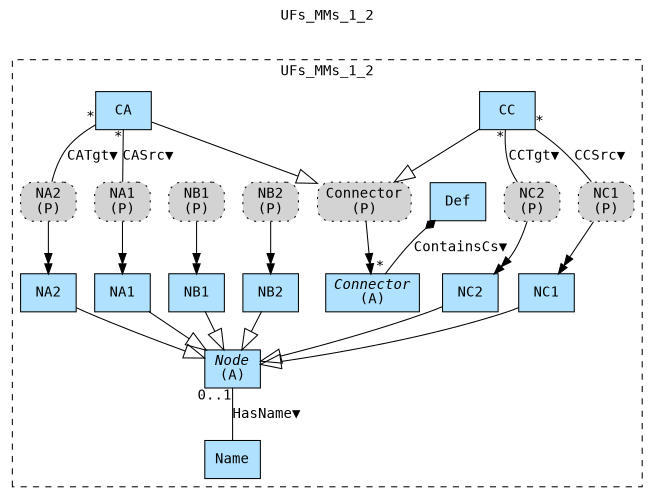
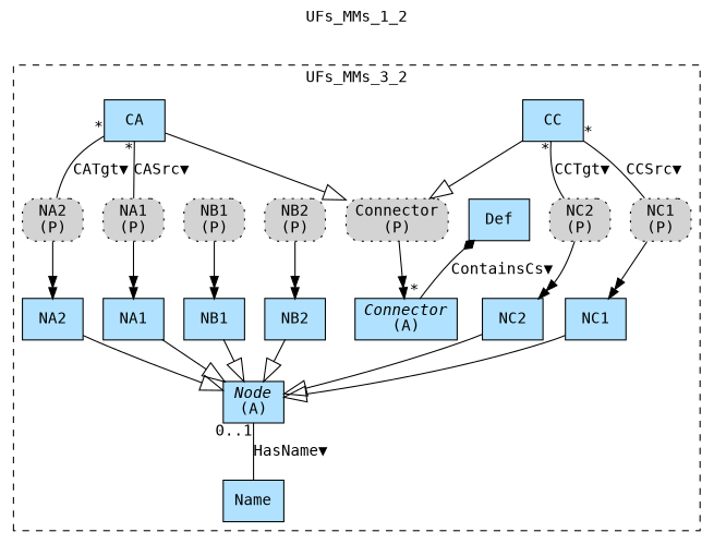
  digraph {
    fontname="DejaVu Sans Mono"
    label=UFs_MMs_1_2
    labelfontsize=12
    labelloc=tl
    node [fillcolor=lightskyblue1 fontname="DejaVu Sans Mono" shape=record style=filled]
    edge [arrowhead=onormal fontname="DejaVu Sans Mono"]
    n1 [label=Def]
    n2 [label=<{<I>Connector</I><br/>(A)}>]
    n3 [label=<{<I>Node</I><br/>(A)}>]
    n4 [label=Name]
    n5 [label=NA1]
    n6 [label=NA2]
    n7 [label=NB1]
    n8 [label=NB2]
    n9 [label=NC1]
    n10 [label=NC2]
    n11 [label=CC]
    n12 [fillcolor=lightgray label=<NC2<br/>(P)> shape=box style="rounded,filled,dotted"]
    n13 [fillcolor=lightgray label=<NC1<br/>(P)> shape=box style="rounded,filled,dotted"]
    n14 [fillcolor=lightgray label=<Connector<br/>(P)> shape=box style="rounded,filled,dotted"]
    n15 [fillcolor=lightgray label=<NB2<br/>(P)> shape=box style="rounded,filled,dotted"]
    n16 [fillcolor=lightgray label=<NB1<br/>(P)> shape=box style="rounded,filled,dotted"]
    n17 [label=CA]
    n18 [fillcolor=lightgray label=<NA2<br/>(P)> shape=box style="rounded,filled,dotted"]
    n19 [fillcolor=lightgray label=<NA1<br/>(P)> shape=box style="rounded,filled,dotted"]
    subgraph cluster_1 {
+     label=UFs_MMs_3_2
      style=dashed
      n1
      n2
      n3
      n4
      n5
      n6
      n7
      n8
      n9
      n10
      n11
      n12
      n13
      n14
      n15
      n16
      n17
      n18
      n19
    }
    n1 -> n2 [arrowhead=none arrowtail=diamond dir=both headlabel="*" label="ContainsCs▼"]
    n3 -> n4 [dir=none label="HasName▼" taillabel="0..1" arrowhead=""]
    n5 -> n3 [arrowsize=2.0]
    n6 -> n3 [arrowsize=2.0]
    n7 -> n3 [arrowsize=2.0]
    n8 -> n3 [arrowsize=2.0]
    n9 -> n3 [arrowsize=2.0]
    n10 -> n3 [arrowsize=2.0]
    n11 -> n12 [dir=none label="CCTgt▼" taillabel="*" arrowhead=""]
    n11 -> n13 [dir=none label="CCSrc▼" taillabel="*" arrowhead=""]
    n11 -> n14 [arrowsize=2.0]
    n12 -> n10 [arrowhead=normalnormal]
    n13 -> n9 [arrowhead=normalnormal]
    n14 -> n2 [arrowhead=normalnormal]
    n15 -> n8 [arrowhead=normalnormal]
    n16 -> n7 [arrowhead=normalnormal]
    n17 -> n14 [arrowsize=2.0]
    n17 -> n18 [dir=none label="CATgt▼" taillabel="*" arrowhead=""]
    n17 -> n19 [dir=none label="CASrc▼" taillabel="*" arrowhead=""]
    n18 -> n6 [arrowhead=normalnormal]
    n19 -> n5 [arrowhead=normalnormal]
  }
